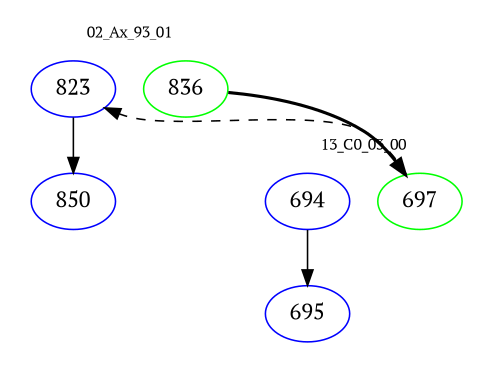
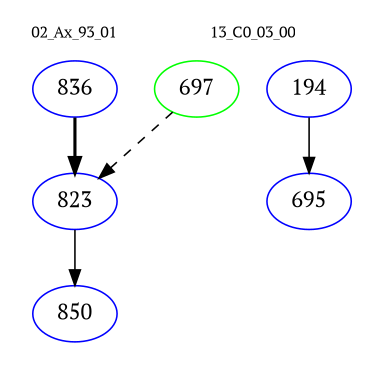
  digraph {
    fontname="PT Serif"
    node [color=blue fontname="PT Serif"]
    edge [color=black fontname="PT Serif" style=solid]
-   n1 [color=green label=836]
+   n1 [label=836]
    n2 [label=823]
    n3 [label=850]
    n4 [color=green label=697]
-   n5 [label=694]
+   n5 [label=194]
    n6 [label=695]
    subgraph cluster_1 {
      color=white
      fontsize=10
      label="02_Ax_93_01"
      n1
      n2
      n3
    }
    subgraph cluster_2 {
      color=white
      fontsize=10
      label="13_C0_03_00"
      n4
      n5
      n6
    }
-   n1 -> n4 [style=bold]
+   n1 -> n2 [style=bold]
    n2 -> n3
    n4 -> n2 [style=dashed]
    n5 -> n6
  }
